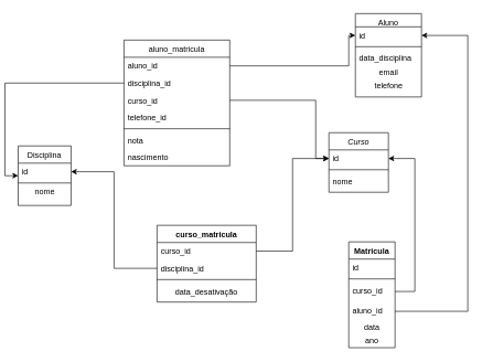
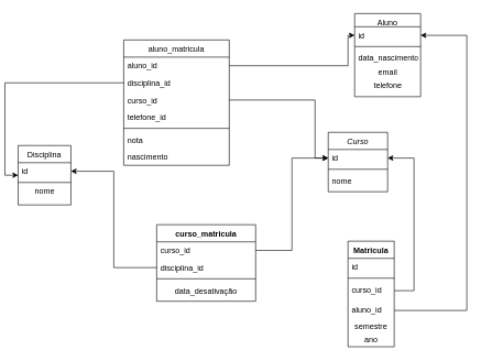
  <mxCell id="0" />
  <mxCell id="1" parent="0" />
  <mxCell id="2" value="Curso" style="swimlane;fontStyle=2;align=center;verticalAlign=top;childLayout=stackLayout;horizontal=1;startSize=26;horizontalStack=0;resizeParent=1;resizeLast=0;collapsible=1;marginBottom=0;rounded=0;shadow=0;strokeWidth=1;" parent="1" vertex="1"><mxGeometry x="490" y="200" width="90" height="90" as="geometry"><mxRectangle x="230" y="140" width="160" height="26" as="alternateBounds" /></mxGeometry></mxCell>
  <mxCell id="3" value="id" style="text;align=left;verticalAlign=top;spacingLeft=4;spacingRight=4;overflow=hidden;rotatable=0;points=[[0,0.5],[1,0.5]];portConstraint=eastwest;" parent="2" vertex="1"><mxGeometry y="26" width="90" height="26" as="geometry" /></mxCell>
  <mxCell id="4" value="" style="line;html=1;strokeWidth=1;align=left;verticalAlign=middle;spacingTop=-1;spacingLeft=3;spacingRight=3;rotatable=0;labelPosition=right;points=[];portConstraint=eastwest;" parent="2" vertex="1"><mxGeometry y="52" width="90" height="8" as="geometry" /></mxCell>
  <mxCell id="5" value="nome" style="text;align=left;verticalAlign=top;spacingLeft=4;spacingRight=4;overflow=hidden;rotatable=0;points=[[0,0.5],[1,0.5]];portConstraint=eastwest;" parent="2" vertex="1"><mxGeometry y="60" width="90" height="26" as="geometry" /></mxCell>
  <mxCell id="6" value="Aluno" style="swimlane;fontStyle=0;align=center;verticalAlign=top;childLayout=stackLayout;horizontal=1;startSize=20;horizontalStack=0;resizeParent=1;resizeLast=0;collapsible=1;marginBottom=0;rounded=0;shadow=0;strokeWidth=1;" parent="1" vertex="1"><mxGeometry x="530" y="20" width="100" height="126" as="geometry"><mxRectangle x="130" y="380" width="160" height="26" as="alternateBounds" /></mxGeometry></mxCell>
  <mxCell id="7" value="id" style="text;align=left;verticalAlign=top;spacingLeft=4;spacingRight=4;overflow=hidden;rotatable=0;points=[[0,0.5],[1,0.5]];portConstraint=eastwest;" parent="6" vertex="1"><mxGeometry y="20" width="100" height="26" as="geometry" /></mxCell>
  <mxCell id="8" value="" style="line;html=1;strokeWidth=1;align=left;verticalAlign=middle;spacingTop=-1;spacingLeft=3;spacingRight=3;rotatable=0;labelPosition=right;points=[];portConstraint=eastwest;" parent="6" vertex="1"><mxGeometry y="46" width="100" height="8" as="geometry" /></mxCell>
- <mxCell id="9" value="data_disciplina" style="text;align=left;verticalAlign=top;spacingLeft=4;spacingRight=4;overflow=hidden;rotatable=0;points=[[0,0.5],[1,0.5]];portConstraint=eastwest;" parent="6" vertex="1"><mxGeometry y="54" width="100" height="26" as="geometry" /></mxCell>
+ <mxCell id="9" value="data_nascimento" style="text;align=left;verticalAlign=top;spacingLeft=4;spacingRight=4;overflow=hidden;rotatable=0;points=[[0,0.5],[1,0.5]];portConstraint=eastwest;" parent="6" vertex="1"><mxGeometry y="54" width="100" height="26" as="geometry" /></mxCell>
  <mxCell id="10" value="email" style="text;html=1;align=center;verticalAlign=middle;resizable=0;points=[];autosize=1;strokeColor=none;fillColor=none;rotation=0;" vertex="1" parent="6"><mxGeometry y="80" width="100" height="20" as="geometry" /></mxCell>
  <mxCell id="11" value="telefone" style="text;html=1;align=center;verticalAlign=middle;resizable=0;points=[];autosize=1;strokeColor=none;fillColor=none;" vertex="1" parent="6"><mxGeometry y="100" width="100" height="20" as="geometry" /></mxCell>
  <mxCell id="12" value="Disciplina" style="swimlane;fontStyle=0;align=center;verticalAlign=top;childLayout=stackLayout;horizontal=1;startSize=26;horizontalStack=0;resizeParent=1;resizeLast=0;collapsible=1;marginBottom=0;rounded=0;shadow=0;strokeWidth=1;" parent="1" vertex="1"><mxGeometry x="20" y="220" width="80" height="90" as="geometry"><mxRectangle x="340" y="380" width="170" height="26" as="alternateBounds" /></mxGeometry></mxCell>
  <mxCell id="13" value="id" style="text;align=left;verticalAlign=top;spacingLeft=4;spacingRight=4;overflow=hidden;rotatable=0;points=[[0,0.5],[1,0.5]];portConstraint=eastwest;" parent="12" vertex="1"><mxGeometry y="26" width="80" height="26" as="geometry" /></mxCell>
  <mxCell id="14" value="" style="line;html=1;strokeWidth=1;align=left;verticalAlign=middle;spacingTop=-1;spacingLeft=3;spacingRight=3;rotatable=0;labelPosition=right;points=[];portConstraint=eastwest;" parent="12" vertex="1"><mxGeometry y="52" width="80" height="8" as="geometry" /></mxCell>
  <mxCell id="15" value="nome" style="text;html=1;align=center;verticalAlign=middle;resizable=0;points=[];autosize=1;strokeColor=none;fillColor=none;" vertex="1" parent="12"><mxGeometry y="60" width="80" height="20" as="geometry" /></mxCell>
  <mxCell id="16" value="aluno_matricula" style="swimlane;fontStyle=0;align=center;verticalAlign=top;childLayout=stackLayout;horizontal=1;startSize=26;horizontalStack=0;resizeParent=1;resizeLast=0;collapsible=1;marginBottom=0;rounded=0;shadow=0;strokeWidth=1;" parent="1" vertex="1"><mxGeometry x="180" y="60" width="160" height="190" as="geometry"><mxRectangle x="550" y="140" width="160" height="26" as="alternateBounds" /></mxGeometry></mxCell>
  <mxCell id="17" value="aluno_id" style="text;align=left;verticalAlign=top;spacingLeft=4;spacingRight=4;overflow=hidden;rotatable=0;points=[[0,0.5],[1,0.5]];portConstraint=eastwest;rounded=0;shadow=0;html=0;" parent="16" vertex="1"><mxGeometry y="26" width="160" height="26" as="geometry" /></mxCell>
  <mxCell id="18" value="disciplina_id" style="text;align=left;verticalAlign=top;spacingLeft=4;spacingRight=4;overflow=hidden;rotatable=0;points=[[0,0.5],[1,0.5]];portConstraint=eastwest;" parent="16" vertex="1"><mxGeometry y="52" width="160" height="26" as="geometry" /></mxCell>
  <mxCell id="19" value="curso_id" style="text;align=left;verticalAlign=top;spacingLeft=4;spacingRight=4;overflow=hidden;rotatable=0;points=[[0,0.5],[1,0.5]];portConstraint=eastwest;rounded=0;shadow=0;html=0;" parent="16" vertex="1"><mxGeometry y="78" width="160" height="26" as="geometry" /></mxCell>
  <mxCell id="20" value="telefone_id" style="text;align=left;verticalAlign=top;spacingLeft=4;spacingRight=4;overflow=hidden;rotatable=0;points=[[0,0.5],[1,0.5]];portConstraint=eastwest;rounded=0;shadow=0;html=0;" parent="16" vertex="1"><mxGeometry y="104" width="160" height="26" as="geometry" /></mxCell>
  <mxCell id="21" value="" style="line;html=1;strokeWidth=1;align=left;verticalAlign=middle;spacingTop=-1;spacingLeft=3;spacingRight=3;rotatable=0;labelPosition=right;points=[];portConstraint=eastwest;" parent="16" vertex="1"><mxGeometry y="130" width="160" height="8" as="geometry" /></mxCell>
  <mxCell id="22" value="nota" style="text;align=left;verticalAlign=top;spacingLeft=4;spacingRight=4;overflow=hidden;rotatable=0;points=[[0,0.5],[1,0.5]];portConstraint=eastwest;rounded=0;shadow=0;html=0;" parent="16" vertex="1"><mxGeometry y="138" width="160" height="26" as="geometry" /></mxCell>
  <mxCell id="23" value="nascimento" style="text;align=left;verticalAlign=top;spacingLeft=4;spacingRight=4;overflow=hidden;rotatable=0;points=[[0,0.5],[1,0.5]];portConstraint=eastwest;" parent="16" vertex="1"><mxGeometry y="164" width="160" height="26" as="geometry" /></mxCell>
  <mxCell id="24" value="Matricula" style="swimlane;fontStyle=1;align=center;verticalAlign=top;childLayout=stackLayout;horizontal=1;startSize=26;horizontalStack=0;resizeParent=1;resizeParentMax=0;resizeLast=0;collapsible=1;marginBottom=0;" vertex="1" parent="1"><mxGeometry x="520" y="365" width="70" height="160" as="geometry"><mxRectangle x="180" y="540" width="90" height="26" as="alternateBounds" /></mxGeometry></mxCell>
  <mxCell id="25" value="id" style="text;strokeColor=none;fillColor=none;align=left;verticalAlign=top;spacingLeft=4;spacingRight=4;overflow=hidden;rotatable=0;points=[[0,0.5],[1,0.5]];portConstraint=eastwest;" vertex="1" parent="24"><mxGeometry y="26" width="70" height="26" as="geometry" /></mxCell>
  <mxCell id="26" value="" style="line;strokeWidth=1;fillColor=none;align=left;verticalAlign=middle;spacingTop=-1;spacingLeft=3;spacingRight=3;rotatable=0;labelPosition=right;points=[];portConstraint=eastwest;" vertex="1" parent="24"><mxGeometry y="52" width="70" height="8" as="geometry" /></mxCell>
  <mxCell id="27" value="curso_id" style="text;strokeColor=none;fillColor=none;align=left;verticalAlign=top;spacingLeft=4;spacingRight=4;overflow=hidden;rotatable=0;points=[[0,0.5],[1,0.5]];portConstraint=eastwest;" vertex="1" parent="24"><mxGeometry y="60" width="70" height="30" as="geometry" /></mxCell>
  <mxCell id="28" value="aluno_id" style="text;strokeColor=none;fillColor=none;align=left;verticalAlign=top;spacingLeft=4;spacingRight=4;overflow=hidden;rotatable=0;points=[[0,0.5],[1,0.5]];portConstraint=eastwest;" vertex="1" parent="24"><mxGeometry y="90" width="70" height="30" as="geometry" /></mxCell>
- <mxCell id="29" value="data" style="text;html=1;strokeColor=none;fillColor=none;align=center;verticalAlign=middle;whiteSpace=wrap;rounded=0;" vertex="1" parent="24"><mxGeometry y="120" width="70" height="20" as="geometry" /></mxCell>
+ <mxCell id="29" value="semestre" style="text;html=1;strokeColor=none;fillColor=none;align=center;verticalAlign=middle;whiteSpace=wrap;rounded=0;" vertex="1" parent="24"><mxGeometry y="120" width="70" height="20" as="geometry" /></mxCell>
  <mxCell id="30" value="ano" style="text;html=1;strokeColor=none;fillColor=none;align=center;verticalAlign=middle;whiteSpace=wrap;rounded=0;" vertex="1" parent="24"><mxGeometry y="140" width="70" height="20" as="geometry" /></mxCell>
  <mxCell id="31" value="curso_matricula" style="swimlane;fontStyle=1;align=center;verticalAlign=top;childLayout=stackLayout;horizontal=1;startSize=26;horizontalStack=0;resizeParent=1;resizeParentMax=0;resizeLast=0;collapsible=1;marginBottom=0;" vertex="1" parent="1"><mxGeometry x="230" y="340" width="150" height="116" as="geometry" /></mxCell>
  <mxCell id="32" value="curso_id" style="text;strokeColor=none;fillColor=none;align=left;verticalAlign=top;spacingLeft=4;spacingRight=4;overflow=hidden;rotatable=0;points=[[0,0.5],[1,0.5]];portConstraint=eastwest;" vertex="1" parent="31"><mxGeometry y="26" width="150" height="26" as="geometry" /></mxCell>
  <mxCell id="33" value="disciplina_id" style="text;strokeColor=none;fillColor=none;align=left;verticalAlign=top;spacingLeft=4;spacingRight=4;overflow=hidden;rotatable=0;points=[[0,0.5],[1,0.5]];portConstraint=eastwest;" vertex="1" parent="31"><mxGeometry y="52" width="150" height="26" as="geometry" /></mxCell>
  <mxCell id="34" value="" style="line;strokeWidth=1;fillColor=none;align=left;verticalAlign=middle;spacingTop=-1;spacingLeft=3;spacingRight=3;rotatable=0;labelPosition=right;points=[];portConstraint=eastwest;" vertex="1" parent="31"><mxGeometry y="78" width="150" height="8" as="geometry" /></mxCell>
  <mxCell id="35" value="data_desativação" style="text;html=1;strokeColor=none;fillColor=none;align=center;verticalAlign=middle;whiteSpace=wrap;rounded=0;" vertex="1" parent="31"><mxGeometry y="86" width="150" height="30" as="geometry" /></mxCell>
  <mxCell id="36" style="edgeStyle=orthogonalEdgeStyle;rounded=0;orthogonalLoop=1;jettySize=auto;html=1;" edge="1" parent="1" source="17"><mxGeometry relative="1" as="geometry"><mxPoint x="530" y="53" as="targetPoint" /><Array as="points"><mxPoint x="520" y="99" /><mxPoint x="520" y="53" /></Array></mxGeometry></mxCell>
  <mxCell id="37" style="edgeStyle=orthogonalEdgeStyle;rounded=0;orthogonalLoop=1;jettySize=auto;html=1;entryX=0;entryY=0.5;entryDx=0;entryDy=0;" edge="1" parent="1" source="18" target="12"><mxGeometry relative="1" as="geometry" /></mxCell>
  <mxCell id="38" style="edgeStyle=orthogonalEdgeStyle;rounded=0;orthogonalLoop=1;jettySize=auto;html=1;entryX=0;entryY=0.5;entryDx=0;entryDy=0;" edge="1" parent="1" source="19" target="3"><mxGeometry relative="1" as="geometry"><Array as="points"><mxPoint x="470" y="151" /><mxPoint x="470" y="239" /></Array></mxGeometry></mxCell>
  <mxCell id="39" style="edgeStyle=orthogonalEdgeStyle;rounded=0;orthogonalLoop=1;jettySize=auto;html=1;entryX=0;entryY=0.5;entryDx=0;entryDy=0;" edge="1" parent="1" source="32" target="3"><mxGeometry relative="1" as="geometry" /></mxCell>
  <mxCell id="40" style="edgeStyle=orthogonalEdgeStyle;rounded=0;orthogonalLoop=1;jettySize=auto;html=1;entryX=1;entryY=0.5;entryDx=0;entryDy=0;" edge="1" parent="1" source="33" target="13"><mxGeometry relative="1" as="geometry" /></mxCell>
  <mxCell id="41" style="edgeStyle=orthogonalEdgeStyle;rounded=0;orthogonalLoop=1;jettySize=auto;html=1;entryX=1;entryY=0.5;entryDx=0;entryDy=0;" edge="1" parent="1" source="28" target="7"><mxGeometry relative="1" as="geometry"><Array as="points"><mxPoint x="700" y="470" /><mxPoint x="700" y="53" /></Array></mxGeometry></mxCell>
  <mxCell id="42" style="edgeStyle=orthogonalEdgeStyle;rounded=0;orthogonalLoop=1;jettySize=auto;html=1;entryX=1;entryY=0.5;entryDx=0;entryDy=0;" edge="1" parent="1" source="27" target="3"><mxGeometry relative="1" as="geometry"><Array as="points"><mxPoint x="620" y="440" /><mxPoint x="620" y="239" /></Array></mxGeometry></mxCell>
